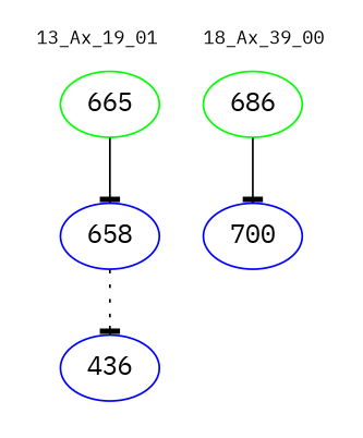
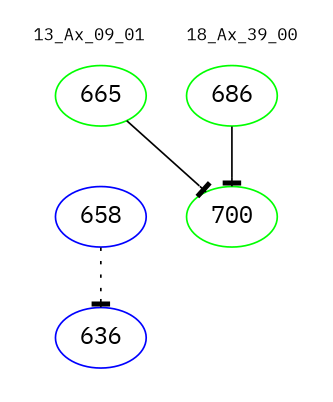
  digraph {
    fontname="IBM Plex Mono"
    node [color=blue fontname="IBM Plex Mono"]
    edge [arrowhead=tee color=black fontname="IBM Plex Mono" style=solid]
    n1 [color=green label=665]
    n2 [label=658]
-   n3 [label=436]
+   n3 [label=636]
    n4 [color=green label=686]
-   n5 [label=700]
+   n5 [color=green label=700]
    subgraph cluster_1 {
      color=white
      fontsize=10
-     label="13_Ax_19_01"
+     label="13_Ax_09_01"
      n1
      n2
      n3
    }
    subgraph cluster_2 {
      color=white
      fontsize=10
      label="18_Ax_39_00"
      n4
      n5
    }
-   n1 -> n2
+   n1 -> n5
    n2 -> n3 [style=dotted]
    n4 -> n5
  }
